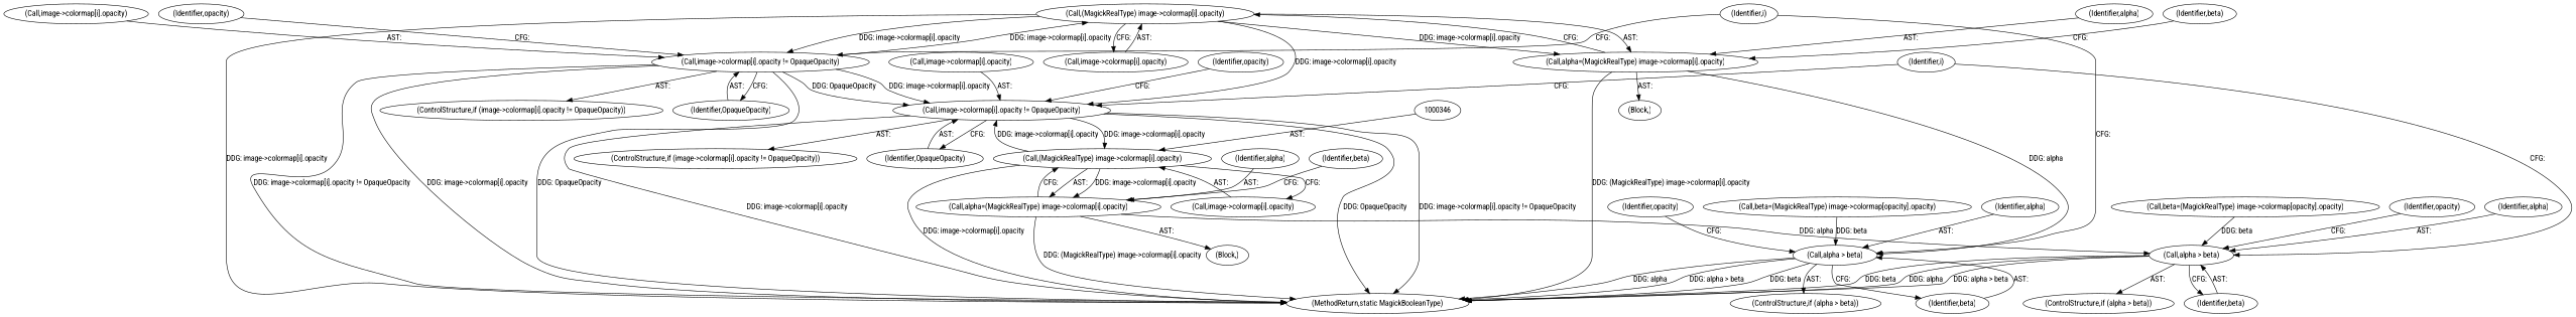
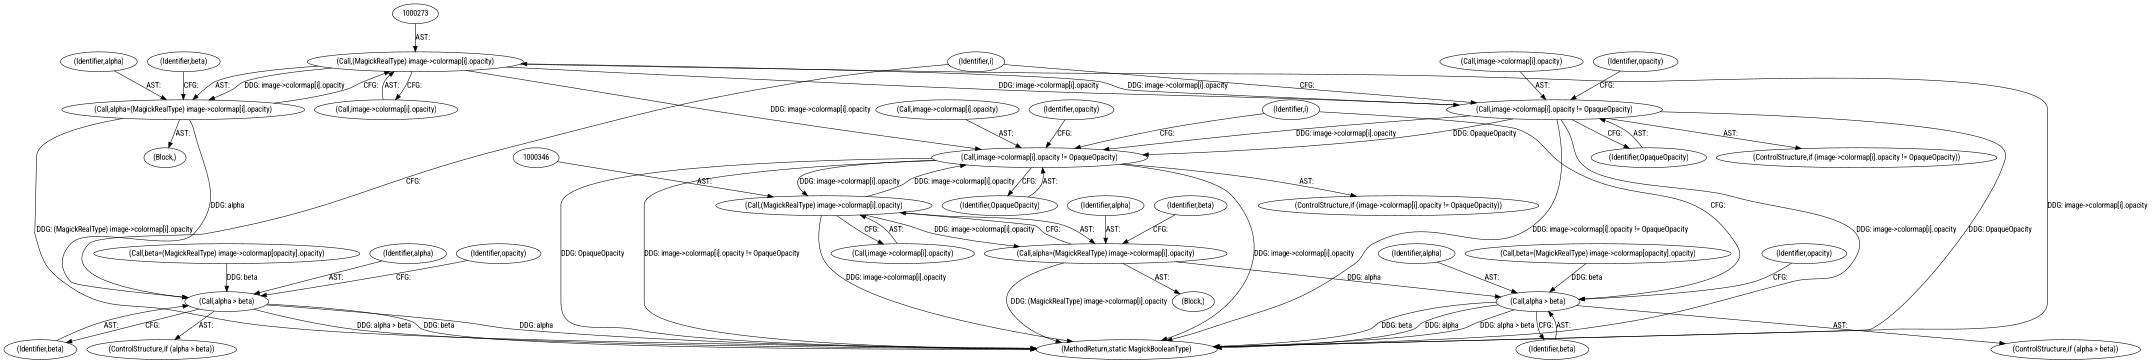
  digraph {
    fontname="Roboto Condensed"
    node [fontname="Roboto Condensed"]
    edge [fontname="Roboto Condensed"]
    n1 [label="(Call,(MagickRealType) image->colormap[i].opacity)"]
    n2 [label="(Call,image->colormap[i].opacity != OpaqueOpacity)"]
    n3 [label="(Call,alpha=(MagickRealType) image->colormap[i].opacity)"]
    n4 [label="(Call,image->colormap[i].opacity != OpaqueOpacity)"]
    n5 [label="(Call,image->colormap[i].opacity)"]
    n6 [label="(MethodReturn,static MagickBooleanType)"]
    n7 [label="(ControlStructure,if (image->colormap[i].opacity != OpaqueOpacity))"]
    n8 [label="(Identifier,OpaqueOpacity)"]
    n9 [label="(Call,alpha > beta)"]
    n10 [label="(Block,)"]
    n11 [label="(Identifier,beta)"]
    n12 [label="(ControlStructure,if (alpha > beta))"]
    n13 [label="(Call,(MagickRealType) image->colormap[i].opacity)"]
    n14 [label="(ControlStructure,if (image->colormap[i].opacity != OpaqueOpacity))"]
    n15 [label="(Identifier,OpaqueOpacity)"]
    n16 [label="(Call,alpha=(MagickRealType) image->colormap[i].opacity)"]
    n17 [label="(Call,image->colormap[i].opacity)"]
    n18 [label="(Call,alpha > beta)"]
    n19 [label="(Block,)"]
    n20 [label="(ControlStructure,if (alpha > beta))"]
    n21 [label="(Identifier,beta)"]
    n22 [label="(Call,beta=(MagickRealType) image->colormap[opacity].opacity)"]
    n23 [label="(Identifier,opacity)"]
    n24 [label="(Identifier,i)"]
    n25 [label="(Identifier,opacity)"]
    n26 [label="(Identifier,alpha)"]
    n27 [label="(Identifier,alpha)"]
    n28 [label="(Identifier,opacity)"]
    n29 [label="(Call,beta=(MagickRealType) image->colormap[opacity].opacity)"]
    n30 [label="(Identifier,alpha)"]
    n31 [label="(Identifier,i)"]
    n32 [label="(Identifier,beta)"]
    n33 [label="(Identifier,alpha)"]
    n34 [label="(Call,image->colormap[i].opacity)"]
    n35 [label="(Identifier,beta)"]
    n36 [label="(Call,image->colormap[i].opacity)"]
    n37 [label="(Identifier,opacity)"]
+   1000273
    1000346
    n1 -> n2 [label="DDG: image->colormap[i].opacity"]
    n1 -> n3 [label="AST: "]
    n1 -> n3 [label="DDG: image->colormap[i].opacity"]
    n1 -> n4 [label="DDG: image->colormap[i].opacity"]
    n1 -> n5 [label="CFG: "]
    n1 -> n6 [label="DDG: image->colormap[i].opacity"]
    n2 -> n1 [label="DDG: image->colormap[i].opacity"]
    n2 -> n4 [label="DDG: image->colormap[i].opacity"]
    n2 -> n4 [label="DDG: OpaqueOpacity"]
    n2 -> n6 [label="DDG: OpaqueOpacity"]
    n2 -> n6 [label="DDG: image->colormap[i].opacity != OpaqueOpacity"]
    n2 -> n6 [label="DDG: image->colormap[i].opacity"]
    n2 -> n7 [label="AST: "]
    n2 -> n8 [label="CFG: "]
    n3 -> n1 [label="CFG: "]
    n3 -> n6 [label="DDG: (MagickRealType) image->colormap[i].opacity"]
    n3 -> n9 [label="DDG: alpha"]
    n3 -> n10 [label="AST: "]
    n4 -> n6 [label="DDG: OpaqueOpacity"]
    n4 -> n6 [label="DDG: image->colormap[i].opacity != OpaqueOpacity"]
    n4 -> n6 [label="DDG: image->colormap[i].opacity"]
    n4 -> n13 [label="DDG: image->colormap[i].opacity"]
    n4 -> n14 [label="AST: "]
    n4 -> n15 [label="CFG: "]
    n5 -> n1 [label="AST: "]
    n8 -> n2 [label="AST: "]
    n9 -> n6 [label="DDG: alpha"]
    n9 -> n6 [label="DDG: alpha > beta"]
    n9 -> n6 [label="DDG: beta"]
    n9 -> n11 [label="CFG: "]
    n9 -> n12 [label="AST: "]
    n11 -> n9 [label="AST: "]
    n13 -> n4 [label="DDG: image->colormap[i].opacity"]
    n13 -> n6 [label="DDG: image->colormap[i].opacity"]
    n13 -> n16 [label="AST: "]
    n13 -> n16 [label="DDG: image->colormap[i].opacity"]
    n13 -> n17 [label="CFG: "]
    n15 -> n4 [label="AST: "]
    n16 -> n6 [label="DDG: (MagickRealType) image->colormap[i].opacity"]
    n16 -> n13 [label="CFG: "]
    n16 -> n18 [label="DDG: alpha"]
    n16 -> n19 [label="AST: "]
    n17 -> n13 [label="AST: "]
    n18 -> n6 [label="DDG: beta"]
    n18 -> n6 [label="DDG: alpha"]
    n18 -> n6 [label="DDG: alpha > beta"]
    n18 -> n20 [label="AST: "]
    n18 -> n21 [label="CFG: "]
    n21 -> n18 [label="AST: "]
    n22 -> n18 [label="DDG: beta"]
    n23 -> n2 [label="CFG: "]
    n24 -> n2 [label="CFG: "]
    n24 -> n9 [label="CFG: "]
    n25 -> n18 [label="CFG: "]
    n26 -> n9 [label="AST: "]
    n27 -> n3 [label="AST: "]
    n28 -> n9 [label="CFG: "]
    n29 -> n9 [label="DDG: beta"]
    n30 -> n18 [label="AST: "]
    n31 -> n4 [label="CFG: "]
    n31 -> n18 [label="CFG: "]
    n32 -> n3 [label="CFG: "]
    n33 -> n16 [label="AST: "]
    n34 -> n4 [label="AST: "]
    n35 -> n16 [label="CFG: "]
    n36 -> n2 [label="AST: "]
    n37 -> n4 [label="CFG: "]
+   1000273 -> n1 [label="AST: "]
    1000346 -> n13 [label="AST: "]
  }
